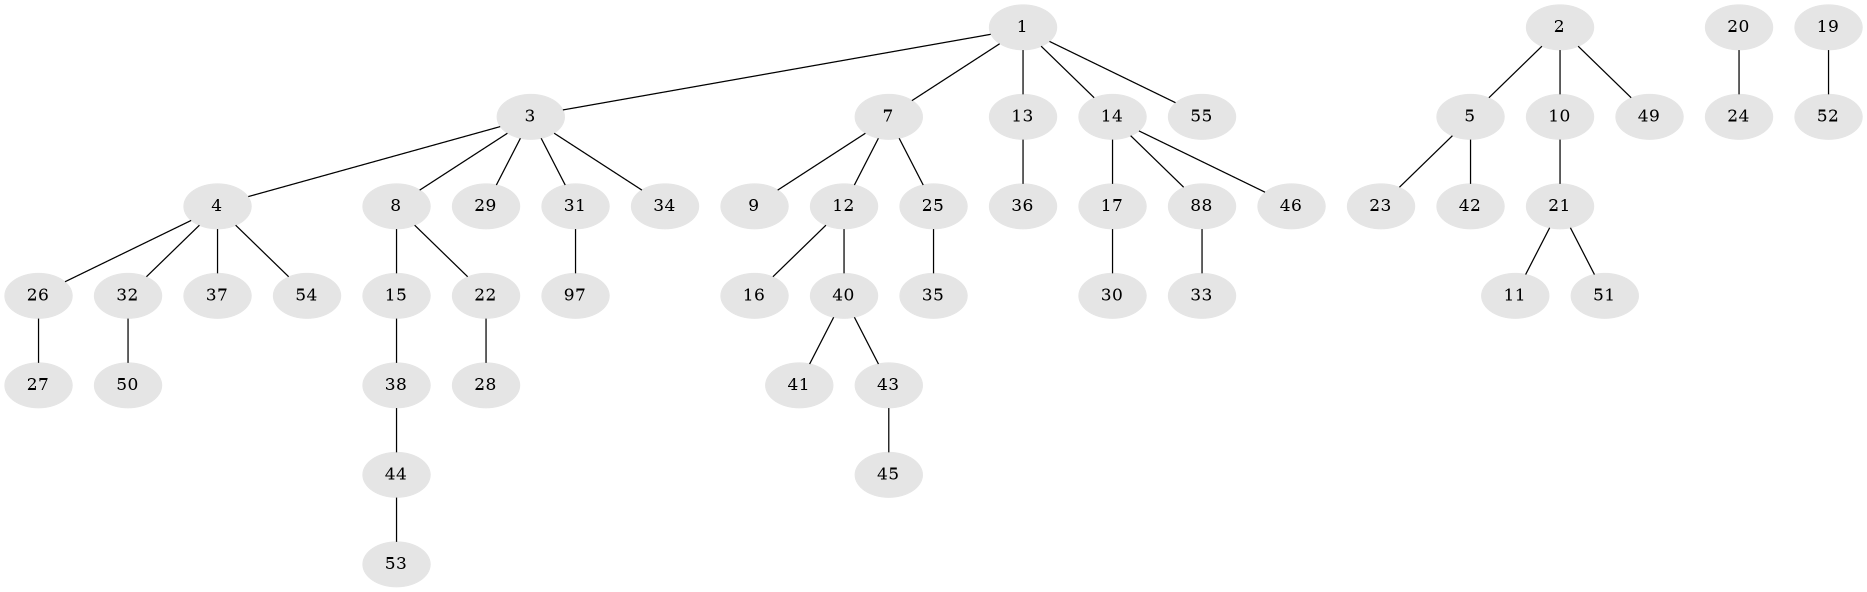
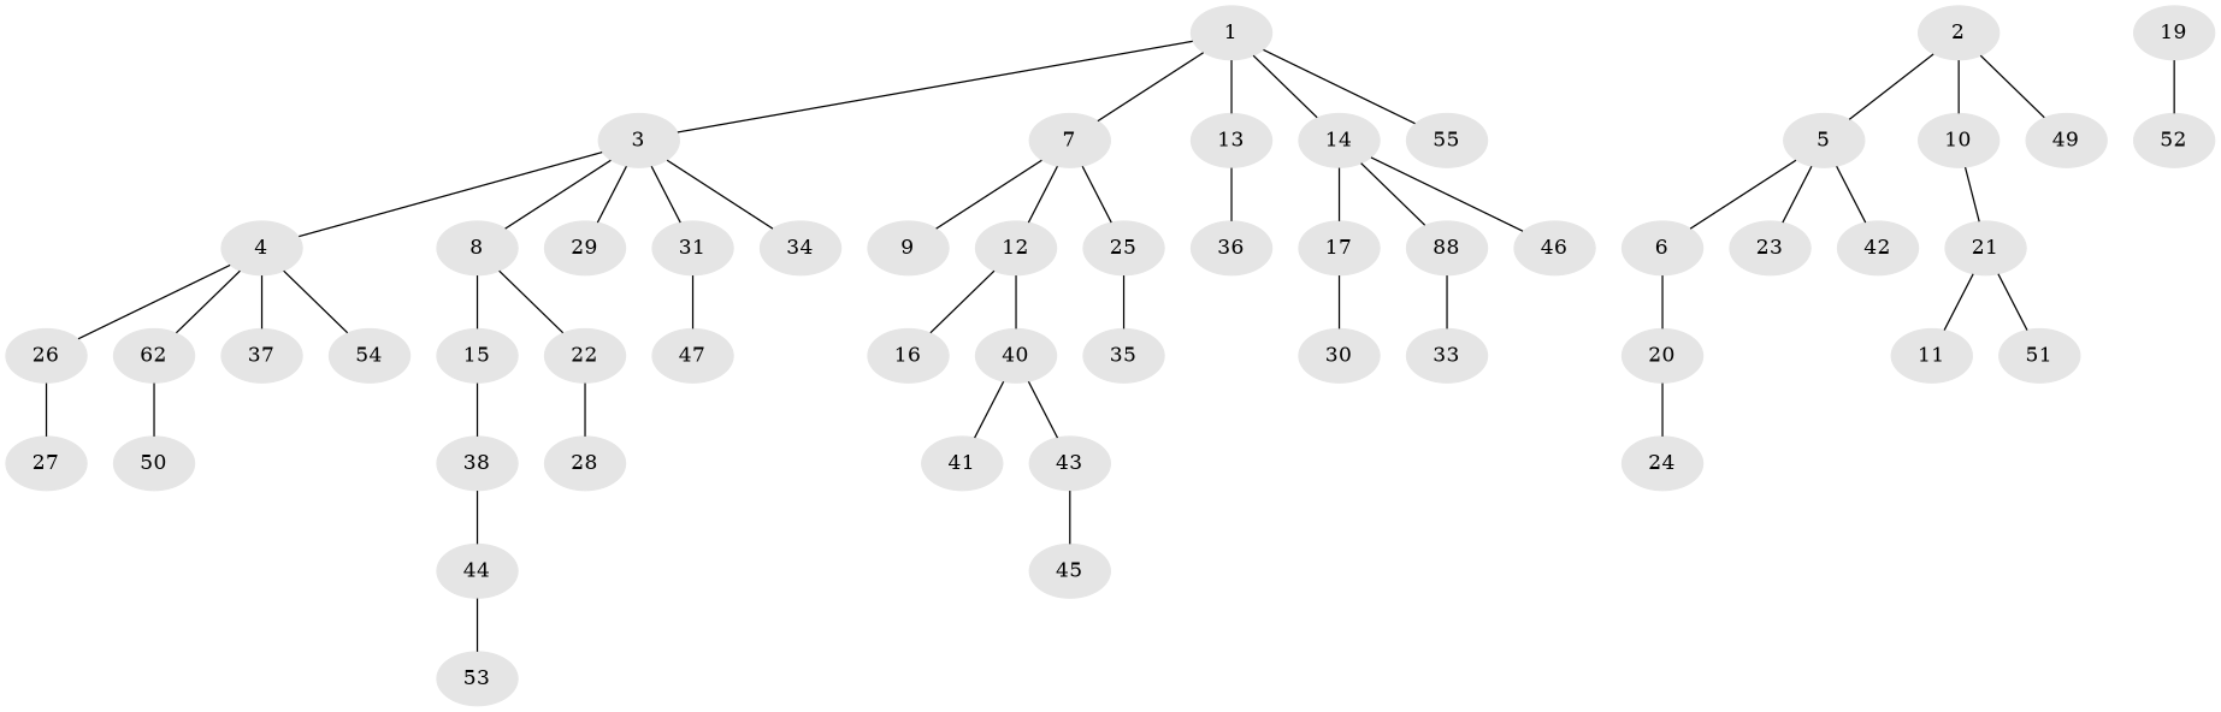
  graph {
    node [color=gray90 style=filled]
    1
    3
    7
    13
    14
    55
    2
    5
    10
    49
    4
    8
    29
    31
    34
    9
    12
    25
    36
    17
    n21 [label=88]
    46
+   6
    23
    42
    21
    26
-   32
+   32 [label=62]
    37
    54
    15
    22
-   47 [label=97]
+   47
    27
    50
    20
    24
    16
    40
    35
    38
    28
    11
    51
    41
    43
    19
    52
    30
    33
    44
    53
    45
    1 -- 3
    1 -- 7
    1 -- 13
    1 -- 14
    1 -- 55
    3 -- 4
    3 -- 8
    3 -- 29
    3 -- 31
    3 -- 34
    7 -- 9
    7 -- 12
    7 -- 25
    13 -- 36
    14 -- 17
    14 -- n21
    14 -- 46
    2 -- 5
    2 -- 10
    2 -- 49
+   5 -- 6
    5 -- 23
    5 -- 42
    10 -- 21
    4 -- 26
    4 -- 32
    4 -- 37
    4 -- 54
    8 -- 15
    8 -- 22
    31 -- 47
    12 -- 16
    12 -- 40
    25 -- 35
    17 -- 30
    n21 -- 33
+   6 -- 20
    21 -- 11
    21 -- 51
    26 -- 27
    32 -- 50
    15 -- 38
    22 -- 28
    20 -- 24
    40 -- 41
    40 -- 43
    38 -- 44
    43 -- 45
    19 -- 52
    44 -- 53
  }
